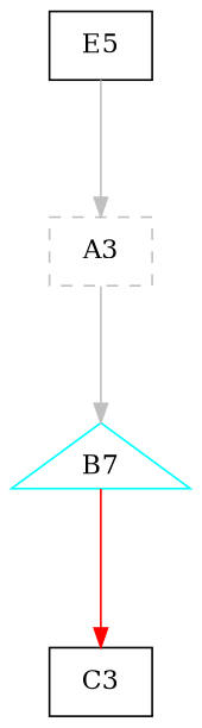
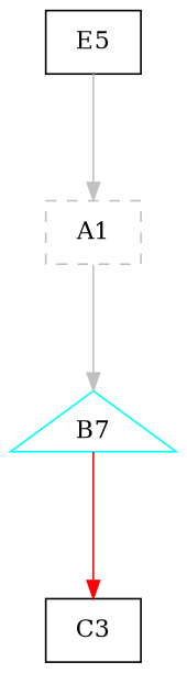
  digraph {
    mindist=1.0
    nodesep=0.6
    rankdir=TB
    ranksep=1.0
    root=Demo
    node [color=black cpu=0 fillcolor=white flags="0x00000007" shape=rectangle style=filled type=block bpentry=false bpexit=false patentry=false patexit=false]
    edge [color=gray]
-   A1 [color=gray flags="0x0000000a" style="dashed, filled" type=qbuf label=A3 bpentry="" bpexit="" patentry="" patexit=""]
+   A1 [color=gray flags="0x0000000a" style="dashed, filled" type=qbuf bpentry="" bpexit="" patentry="" patexit=""]
    n2 [beamproc=beamB color=cyan flags="0x00000000" label=B7 pattern=patternB shape=triangle startoffs=139873694720888 thread=0 toffs=281007973730 type=startthread]
    C3 [beamproc=beamC pattern=patternC qhi=false qil=false qlo=false tperiod=15086678242799501039]
    E5 [beamproc=beamE pattern=patternE qhi=false qil=false qlo=false tperiod=15086678242799501039]
    A1 -> n2 [type=origindst]
    n2 -> C3 [color=red type=defdst]
    E5 -> A1 [type=priolo]
  }
